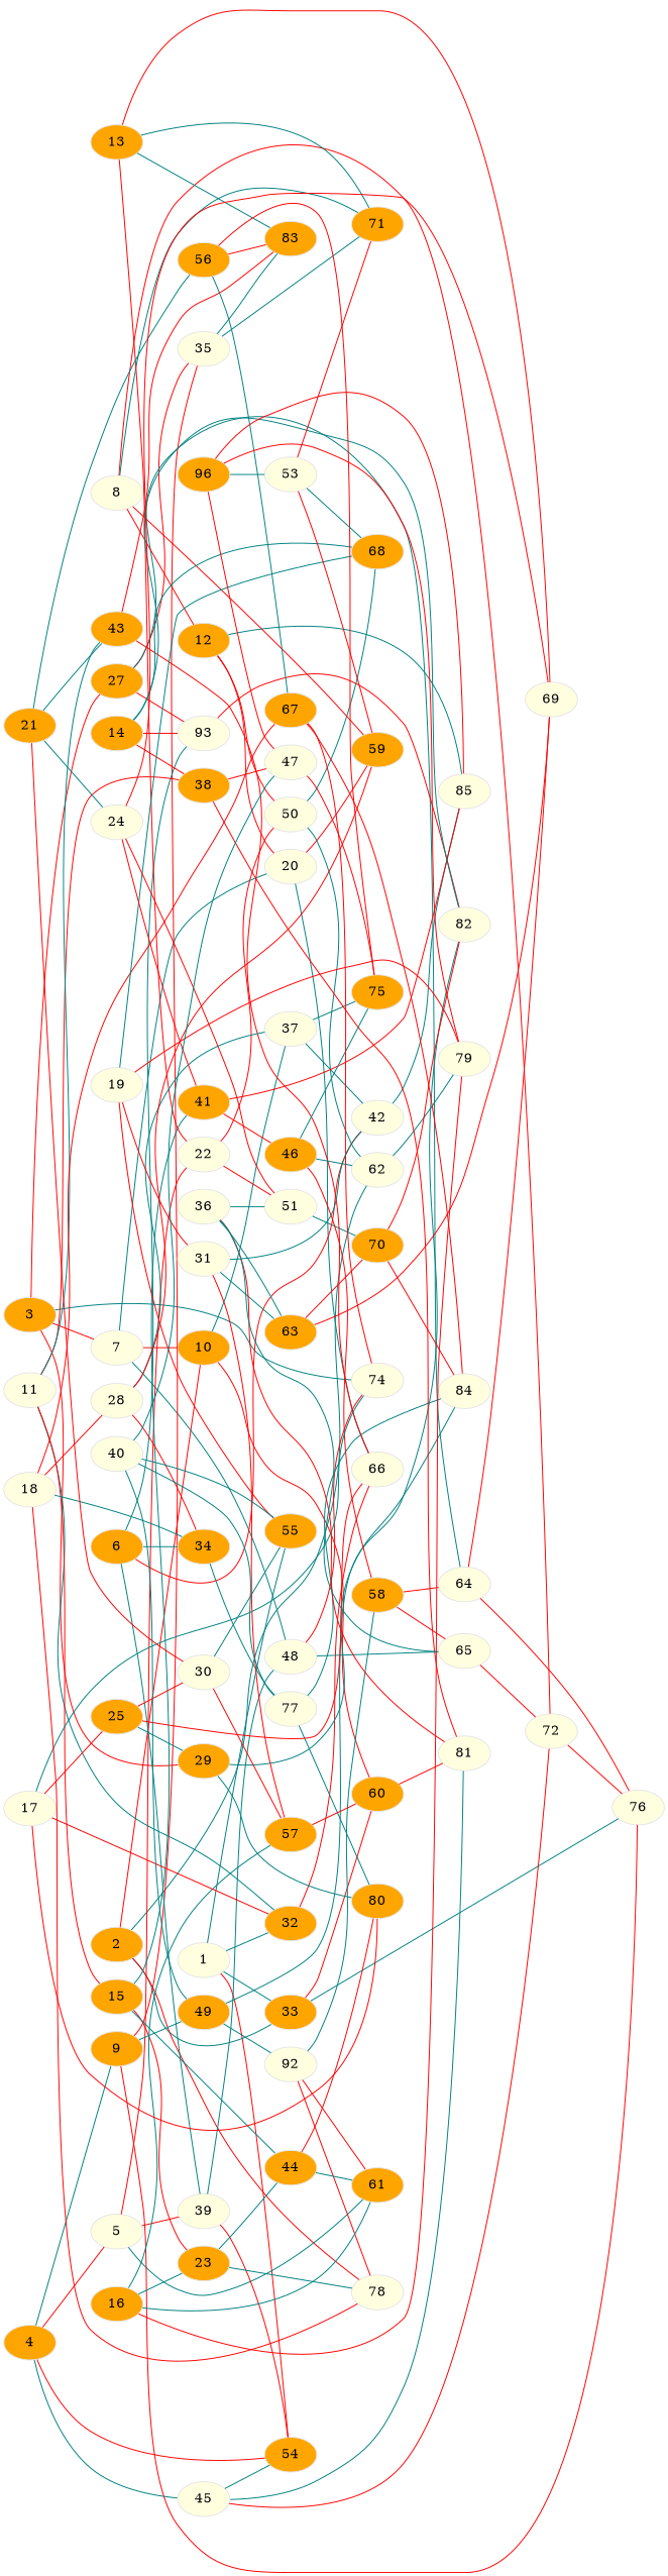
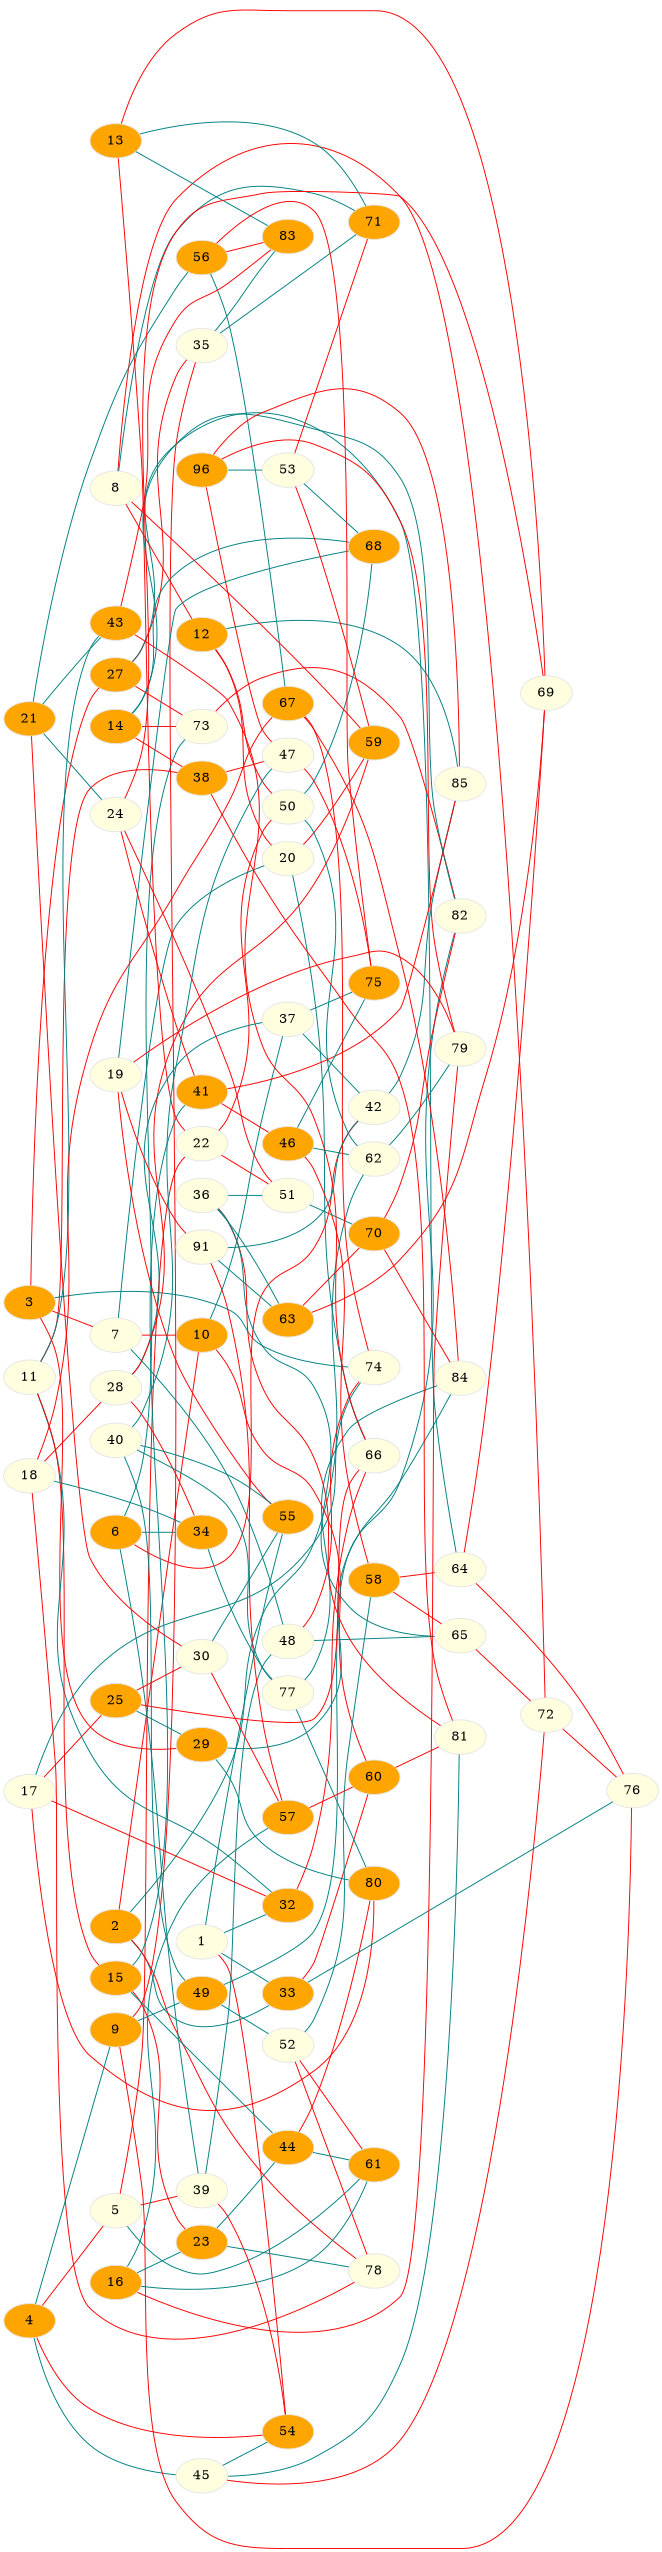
  graph {
    rankdir=LR
    node [color=gray90 fillcolor=lightyellow style=filled]
    edge [color=red]
    32 [fillcolor=orange]
    1
    33 [fillcolor=orange]
    54 [fillcolor=orange]
    55 [fillcolor=orange]
    66
    76
    60 [fillcolor=orange]
    2 [fillcolor=orange]
    10 [fillcolor=orange]
    62
    78
    37
    79
    3 [fillcolor=orange]
    7
    27 [fillcolor=orange]
    29 [fillcolor=orange]
    74
    20
    48
-   73 [label=93]
+   73
    35
    64
    80 [fillcolor=orange]
    84
    4 [fillcolor=orange]
    5
    9 [fillcolor=orange]
    45
    22
    39
    61 [fillcolor=orange]
    49 [fillcolor=orange]
    72
    81
    50
    51
    6 [fillcolor=orange]
    34 [fillcolor=orange]
    42
    77
    85
    82
    59 [fillcolor=orange]
    65
    12 [fillcolor=orange]
    8
    71 [fillcolor=orange]
    83 [fillcolor=orange]
-   52 [label=92]
+   52
    75 [fillcolor=orange]
    11
    15 [fillcolor=orange]
    38 [fillcolor=orange]
    43 [fillcolor=orange]
    23 [fillcolor=orange]
    41 [fillcolor=orange]
    44 [fillcolor=orange]
    47
    68 [fillcolor=orange]
    13 [fillcolor=orange]
    69
    14 [fillcolor=orange]
    46 [fillcolor=orange]
    16 [fillcolor=orange]
    57 [fillcolor=orange]
    17
    25 [fillcolor=orange]
    30
    18
    28
    67 [fillcolor=orange]
    19
-   31
+   31 [label=91]
    63 [fillcolor=orange]
    21 [fillcolor=orange]
    24
    56 [fillcolor=orange]
    70 [fillcolor=orange]
    n81 [fillcolor=orange label=96]
    53
    36
    40
    58 [fillcolor=orange]
    32 -- 66
    1 -- 32 [color=teal]
    1 -- 33 [color=teal]
    1 -- 54
    1 -- 55 [color=teal]
    33 -- 76 [color=teal]
    33 -- 60
    60 -- 81
    2 -- 33 [color=teal]
    2 -- 10
    2 -- 62 [color=teal]
    2 -- 78
    10 -- 60
    10 -- 37 [color=teal]
    62 -- 79 [color=teal]
    37 -- 42 [color=teal]
    37 -- 75 [color=teal]
    3 -- 7
    3 -- 27
    3 -- 29
    3 -- 74 [color=teal]
    7 -- 10
    7 -- 20 [color=teal]
    7 -- 48 [color=teal]
    27 -- 73
    27 -- 35
    27 -- 64 [color=teal]
    29 -- 80 [color=teal]
    29 -- 84 [color=teal]
    20 -- 66 [color=teal]
    20 -- 59
    48 -- 74
    48 -- 65 [color=teal]
    73 -- 82
    35 -- 71 [color=teal]
    35 -- 83 [color=teal]
    64 -- 76
    64 -- 69
    4 -- 54
    4 -- 5
    4 -- 9 [color=teal]
    4 -- 45 [color=teal]
    5 -- 22
    5 -- 39
    5 -- 61 [color=teal]
    9 -- 76
    9 -- 35
    9 -- 49 [color=teal]
    45 -- 54 [color=teal]
    45 -- 72
    45 -- 81 [color=teal]
    22 -- 50
    22 -- 51
    39 -- 54
    39 -- 48 [color=teal]
    49 -- 82 [color=teal]
    49 -- 52 [color=teal]
    72 -- 76
    50 -- 62 [color=teal]
    50 -- 68 [color=teal]
    51 -- 70 [color=teal]
    6 -- 73 [color=teal]
    6 -- 39 [color=teal]
    6 -- 34 [color=teal]
    6 -- 42
    34 -- 77 [color=teal]
    42 -- 85 [color=teal]
    77 -- 80 [color=teal]
    77 -- 84 [color=teal]
    65 -- 72
    12 -- 20
    12 -- 50
    12 -- 85 [color=teal]
    8 -- 72
    8 -- 59
    8 -- 12
    8 -- 71 [color=teal]
    52 -- 78
    52 -- 61
    52 -- 58 [color=teal]
    11 -- 32 [color=teal]
    11 -- 15
    11 -- 38
    11 -- 43 [color=teal]
    15 -- 23
    15 -- 41 [color=teal]
    15 -- 44 [color=teal]
    38 -- 81
    38 -- 47
    43 -- 66
    43 -- 83
    23 -- 78 [color=teal]
    23 -- 44 [color=teal]
    41 -- 85
    41 -- 46
    44 -- 80
    44 -- 61 [color=teal]
    47 -- 75
    13 -- 22
    13 -- 71 [color=teal]
    13 -- 83 [color=teal]
    13 -- 69
    14 -- 73
    14 -- 82 [color=teal]
    14 -- 38
    14 -- 68 [color=teal]
    46 -- 62 [color=teal]
    46 -- 75 [color=teal]
    46 -- 58
    16 -- 79
    16 -- 61 [color=teal]
    16 -- 23 [color=teal]
    16 -- 57 [color=teal]
    57 -- 60
    17 -- 32
    17 -- 74 [color=teal]
    17 -- 80
    17 -- 25
    25 -- 66
    25 -- 29 [color=teal]
    25 -- 30
    30 -- 55 [color=teal]
    30 -- 57
    18 -- 78
    18 -- 34 [color=teal]
    18 -- 28
    18 -- 67
    28 -- 37 [color=teal]
    28 -- 34
    28 -- 59
    67 -- 74
    67 -- 84
    19 -- 55
    19 -- 79
    19 -- 68 [color=teal]
    19 -- 31
    31 -- 42 [color=teal]
    31 -- 57
    31 -- 63 [color=teal]
    63 -- 69
    63 -- 70
    21 -- 43 [color=teal]
    21 -- 30
    21 -- 24 [color=teal]
    21 -- 56 [color=teal]
    24 -- 51
    24 -- 41
    24 -- 69
    56 -- 83
    56 -- 75
    56 -- 67 [color=teal]
    70 -- 84
    70 -- 82
    n81 -- 79
    n81 -- 85
    n81 -- 47
    n81 -- 53 [color=teal]
    53 -- 59
    53 -- 71
    53 -- 68 [color=teal]
    36 -- 81
    36 -- 51 [color=teal]
    36 -- 65 [color=teal]
    36 -- 63 [color=teal]
    40 -- 55 [color=teal]
    40 -- 49 [color=teal]
    40 -- 77 [color=teal]
    40 -- 47 [color=teal]
    58 -- 64
    58 -- 65
  }
